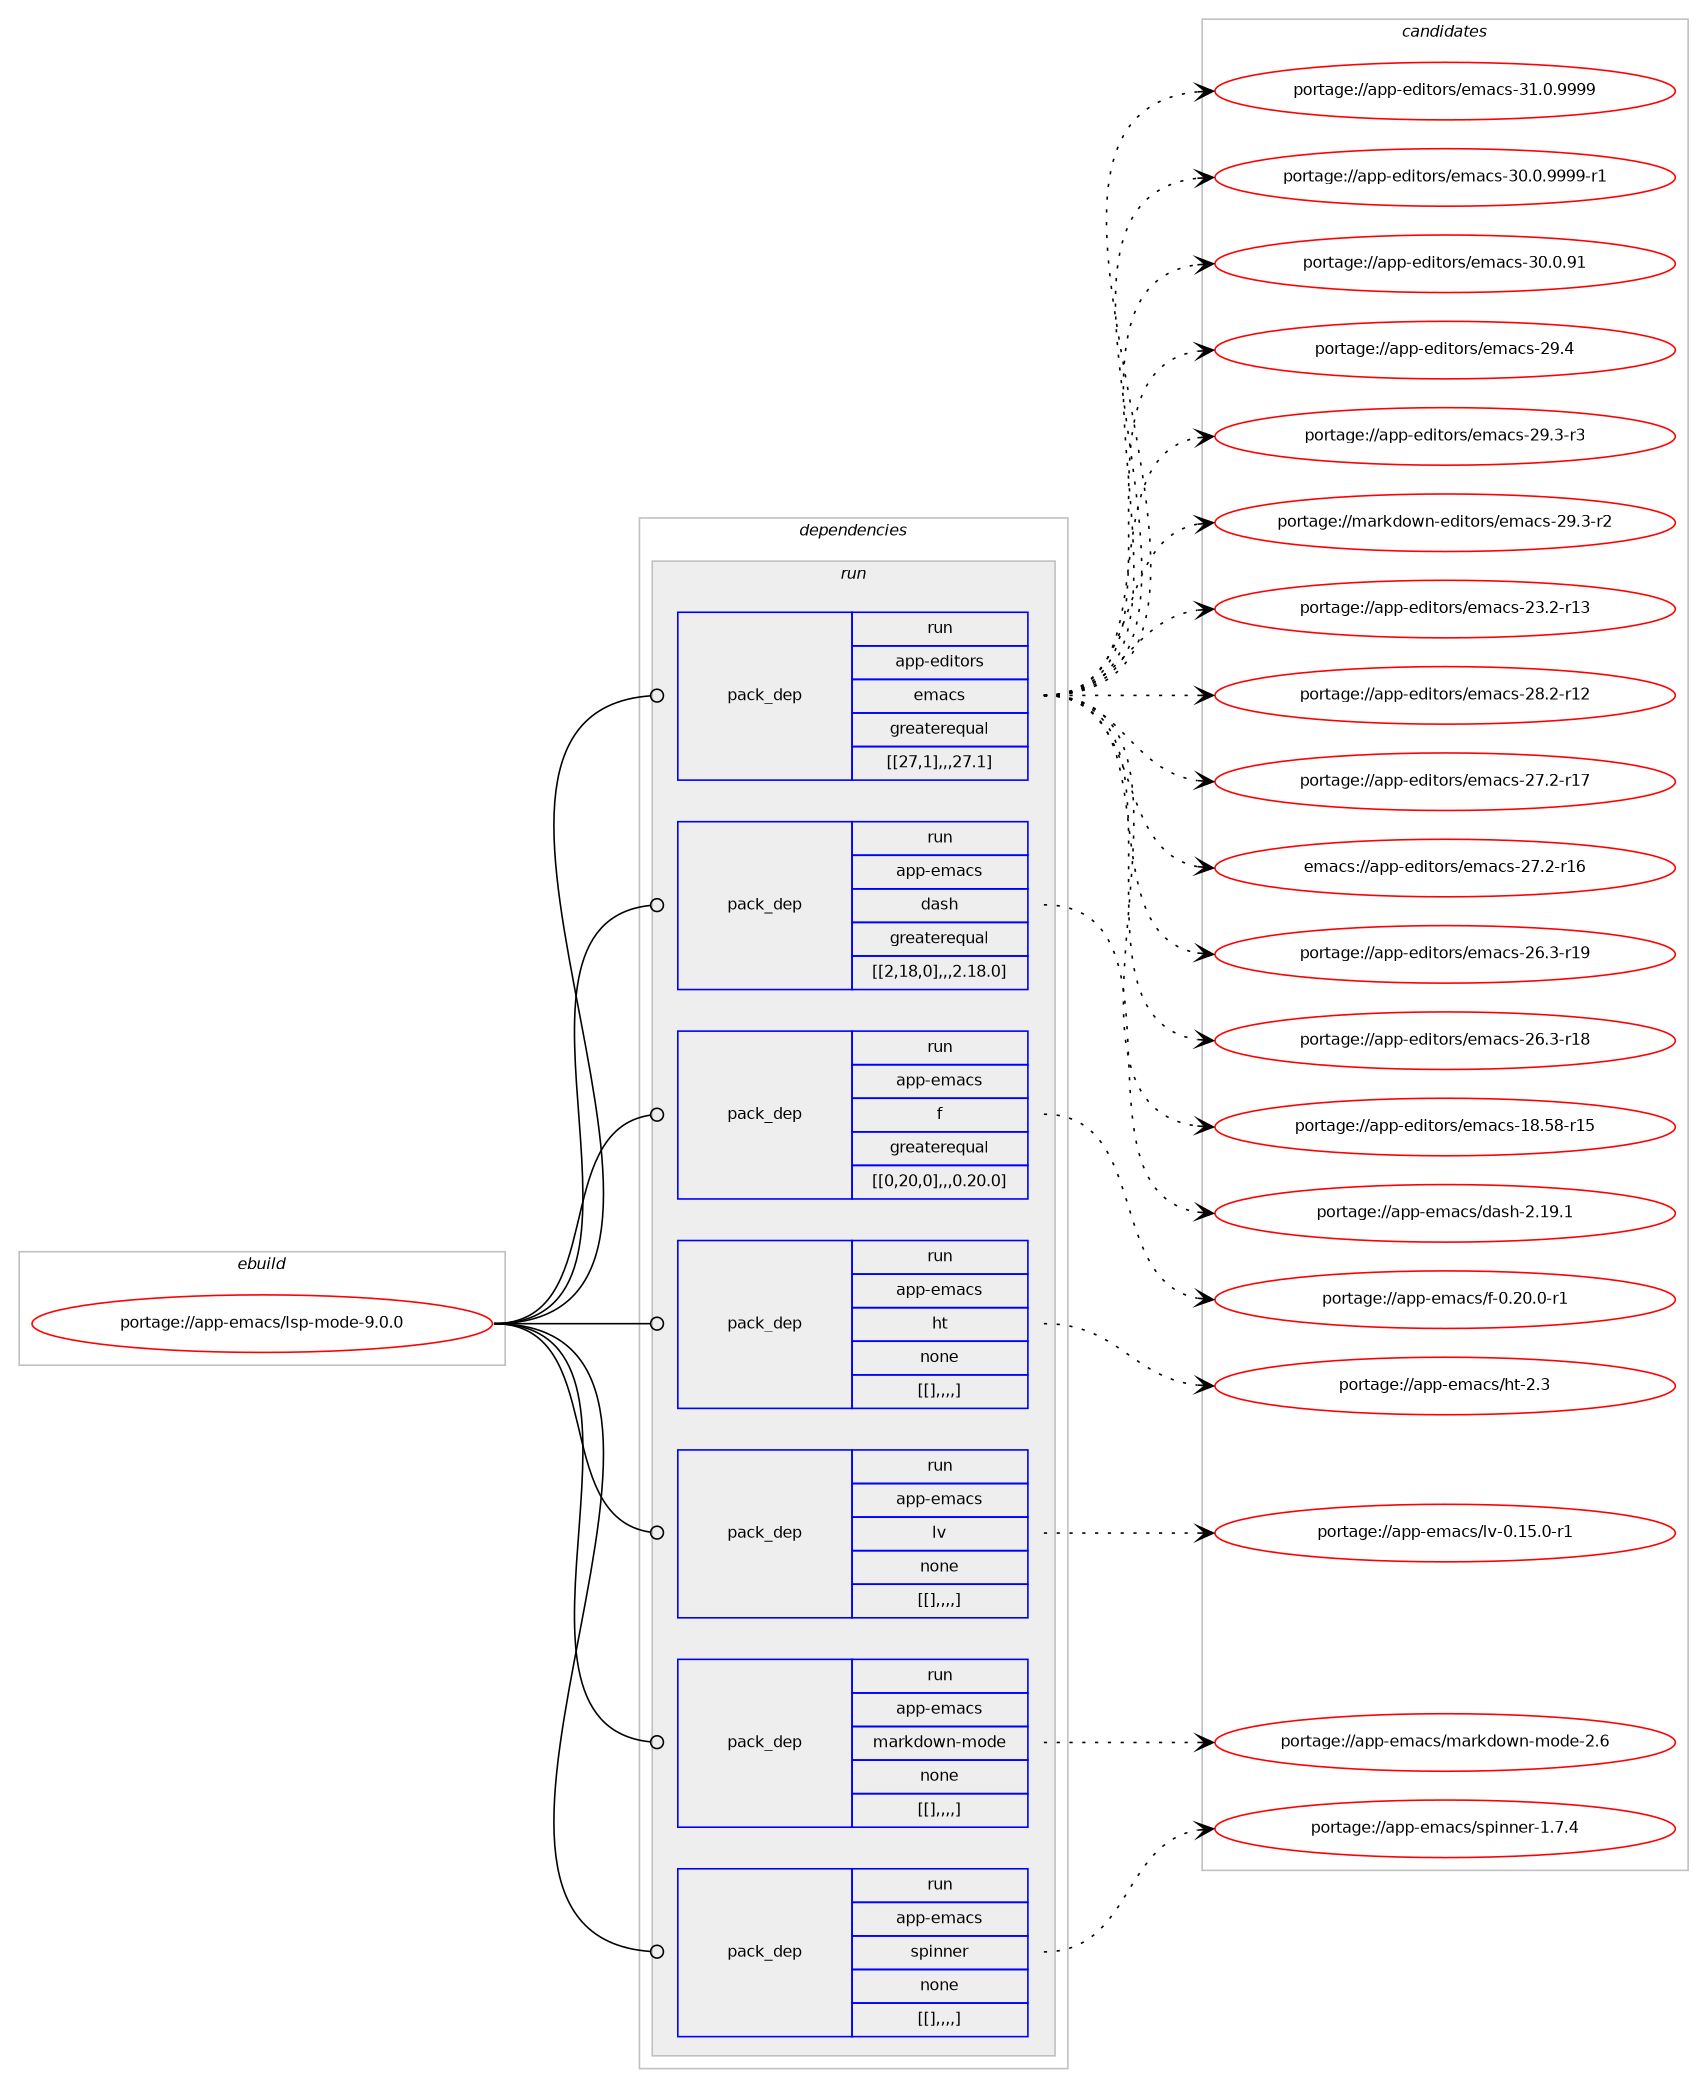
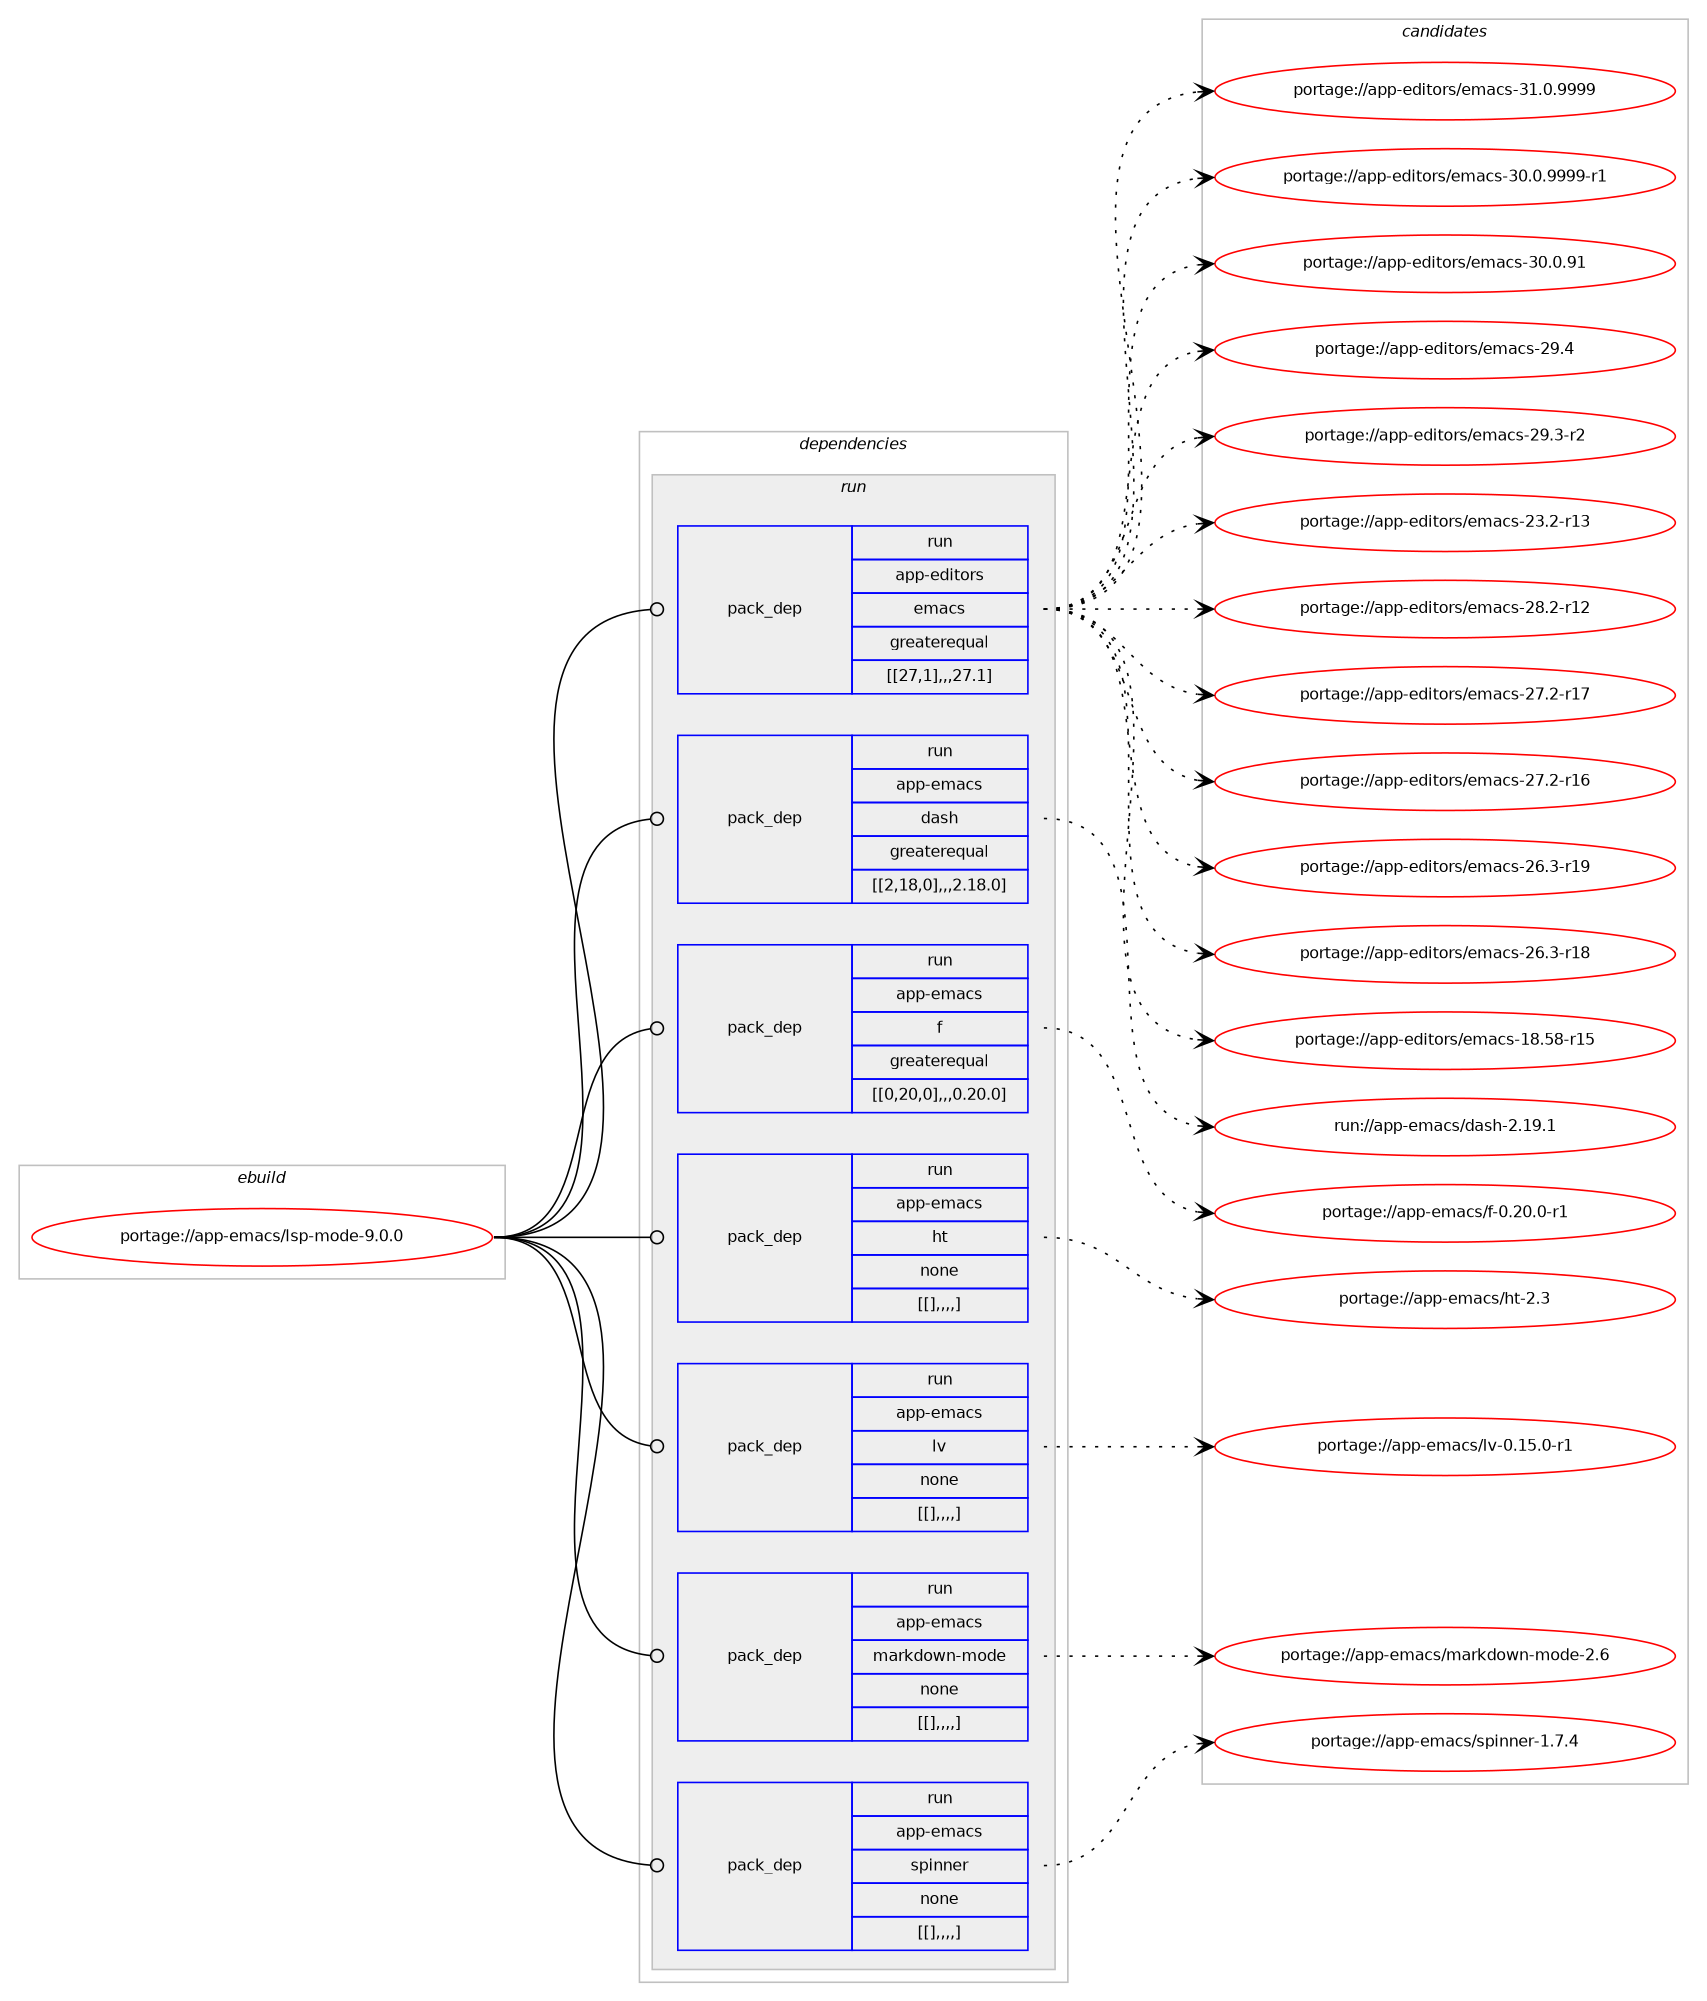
  digraph {
    compound=true
    concentrate=true
    fontname=Helvetica
    fontsize=10
    newrank=true
    rankdir=LR
    ranksep=1.5
    node [color=red fontname=Helvetica fontsize=10]
    edge [arrowhead=vee headport=w style=dotted tailport=e weight=100]
    n1 [label="portage://app-emacs/lsp-mode-9.0.0" width=4]
    n2 [color=blue label=<<TABLE BORDER="0" CELLBORDER="1" CELLSPACING="0" CELLPADDING="4" WIDTH="220"><TR><TD ROWSPAN="6" CELLPADDING="30">pack_dep</TD></TR><TR><TD WIDTH="110">run</TD></TR><TR><TD>app-editors</TD></TR><TR><TD>emacs</TD></TR><TR><TD>greaterequal</TD></TR><TR><TD>[[27,1],,,27.1]</TD></TR></TABLE>> shape=none]
    n3 [color=blue label=<<TABLE BORDER="0" CELLBORDER="1" CELLSPACING="0" CELLPADDING="4" WIDTH="220"><TR><TD ROWSPAN="6" CELLPADDING="30">pack_dep</TD></TR><TR><TD WIDTH="110">run</TD></TR><TR><TD>app-emacs</TD></TR><TR><TD>dash</TD></TR><TR><TD>greaterequal</TD></TR><TR><TD>[[2,18,0],,,2.18.0]</TD></TR></TABLE>> shape=none]
    n4 [color=blue label=<<TABLE BORDER="0" CELLBORDER="1" CELLSPACING="0" CELLPADDING="4" WIDTH="220"><TR><TD ROWSPAN="6" CELLPADDING="30">pack_dep</TD></TR><TR><TD WIDTH="110">run</TD></TR><TR><TD>app-emacs</TD></TR><TR><TD>f</TD></TR><TR><TD>greaterequal</TD></TR><TR><TD>[[0,20,0],,,0.20.0]</TD></TR></TABLE>> shape=none]
    n5 [color=blue label=<<TABLE BORDER="0" CELLBORDER="1" CELLSPACING="0" CELLPADDING="4" WIDTH="220"><TR><TD ROWSPAN="6" CELLPADDING="30">pack_dep</TD></TR><TR><TD WIDTH="110">run</TD></TR><TR><TD>app-emacs</TD></TR><TR><TD>ht</TD></TR><TR><TD>none</TD></TR><TR><TD>[[],,,,]</TD></TR></TABLE>> shape=none]
    n6 [color=blue label=<<TABLE BORDER="0" CELLBORDER="1" CELLSPACING="0" CELLPADDING="4" WIDTH="220"><TR><TD ROWSPAN="6" CELLPADDING="30">pack_dep</TD></TR><TR><TD WIDTH="110">run</TD></TR><TR><TD>app-emacs</TD></TR><TR><TD>lv</TD></TR><TR><TD>none</TD></TR><TR><TD>[[],,,,]</TD></TR></TABLE>> shape=none]
    n7 [color=blue label=<<TABLE BORDER="0" CELLBORDER="1" CELLSPACING="0" CELLPADDING="4" WIDTH="220"><TR><TD ROWSPAN="6" CELLPADDING="30">pack_dep</TD></TR><TR><TD WIDTH="110">run</TD></TR><TR><TD>app-emacs</TD></TR><TR><TD>markdown-mode</TD></TR><TR><TD>none</TD></TR><TR><TD>[[],,,,]</TD></TR></TABLE>> shape=none]
    n8 [color=blue label=<<TABLE BORDER="0" CELLBORDER="1" CELLSPACING="0" CELLPADDING="4" WIDTH="220"><TR><TD ROWSPAN="6" CELLPADDING="30">pack_dep</TD></TR><TR><TD WIDTH="110">run</TD></TR><TR><TD>app-emacs</TD></TR><TR><TD>spinner</TD></TR><TR><TD>none</TD></TR><TR><TD>[[],,,,]</TD></TR></TABLE>> shape=none]
    n9 [label="portage://app-editors/emacs-31.0.9999" width=4]
    n10 [label="portage://app-editors/emacs-30.0.9999-r1" width=4]
    n11 [label="portage://app-editors/emacs-30.0.91" width=4]
    n12 [label="portage://app-editors/emacs-29.4" width=4]
-   n13 [label="portage://app-editors/emacs-29.3-r3" width=4]
-   n14 [label="portage://markdown-editors/emacs-29.3-r2" width=4]
+   n14 [label="portage://app-editors/emacs-29.3-r2" width=4]
    n15 [label="portage://app-editors/emacs-23.2-r13" width=4]
    n16 [label="portage://app-editors/emacs-28.2-r12" width=4]
    n17 [label="portage://app-editors/emacs-27.2-r17" width=4]
-   n18 [label="emacs://app-editors/emacs-27.2-r16" width=4]
+   n18 [label="portage://app-editors/emacs-27.2-r16" width=4]
    n19 [label="portage://app-editors/emacs-26.3-r19" width=4]
    n20 [label="portage://app-editors/emacs-26.3-r18" width=4]
    n21 [label="portage://app-editors/emacs-18.58-r15" width=4]
-   n22 [label="portage://app-emacs/dash-2.19.1" width=4]
+   n22 [label="run://app-emacs/dash-2.19.1" width=4]
    n23 [label="portage://app-emacs/f-0.20.0-r1" width=4]
    n24 [label="portage://app-emacs/ht-2.3" width=4]
    n25 [label="portage://app-emacs/lv-0.15.0-r1" width=4]
    n26 [label="portage://app-emacs/markdown-mode-2.6" width=4]
    n27 [label="portage://app-emacs/spinner-1.7.4" width=4]
    subgraph cluster_1 {
      color=gray
      label=<<i>ebuild</i>>
      n1
    }
    subgraph cluster_2 {
      color=gray
      label=<<i>dependencies</i>>
      subgraph cluster_3 {
        color=gray
        fillcolor="#eeeeee"
        label=<<i>compile</i>>
        style=filled
      }
      subgraph cluster_4 {
        color=gray
        fillcolor="#eeeeee"
        label=<<i>compile and run</i>>
        style=filled
      }
      subgraph cluster_5 {
        color=gray
        fillcolor="#eeeeee"
        label=<<i>run</i>>
        style=filled
        subgraph sub_6 {
          color=gray
          fillcolor="#eeeeee"
          label=<<i>run</i>>
          style=filled
          n2
        }
        subgraph sub_7 {
          color=gray
          fillcolor="#eeeeee"
          label=<<i>run</i>>
          style=filled
          n3
        }
        subgraph sub_8 {
          color=gray
          fillcolor="#eeeeee"
          label=<<i>run</i>>
          style=filled
          n4
        }
        subgraph sub_9 {
          color=gray
          fillcolor="#eeeeee"
          label=<<i>run</i>>
          style=filled
          n5
        }
        subgraph sub_10 {
          color=gray
          fillcolor="#eeeeee"
          label=<<i>run</i>>
          style=filled
          n6
        }
        subgraph sub_11 {
          color=gray
          fillcolor="#eeeeee"
          label=<<i>run</i>>
          style=filled
          n7
        }
        subgraph sub_12 {
          color=gray
          fillcolor="#eeeeee"
          label=<<i>run</i>>
          style=filled
          n8
        }
      }
    }
    subgraph cluster_13 {
      color=gray
      label=<<i>candidates</i>>
      rank=same
      subgraph sub_14 {
        color=black
        label=<<i>candidates</i>>
        nodesep=1
        rank=same
        n9
        n10
        n11
        n12
-       n13
        n14
        n15
        n16
        n17
        n18
        n19
        n20
        n21
      }
      subgraph sub_15 {
        color=black
        label=<<i>candidates</i>>
        nodesep=1
        rank=same
        n22
      }
      subgraph sub_16 {
        color=black
        label=<<i>candidates</i>>
        nodesep=1
        rank=same
        n23
      }
      subgraph sub_17 {
        color=black
        label=<<i>candidates</i>>
        nodesep=1
        rank=same
        n24
      }
      subgraph sub_18 {
        color=black
        label=<<i>candidates</i>>
        nodesep=1
        rank=same
        n25
      }
      subgraph sub_19 {
        color=black
        label=<<i>candidates</i>>
        nodesep=1
        rank=same
        n26
      }
      subgraph sub_20 {
        color=black
        label=<<i>candidates</i>>
        nodesep=1
        rank=same
        n27
      }
    }
    n1 -> n2 [arrowhead=odot style=solid weight=20]
    n1 -> n3 [arrowhead=odot style=solid weight=20]
    n1 -> n4 [arrowhead=odot style=solid weight=20]
    n1 -> n5 [arrowhead=odot style=solid weight=20]
    n1 -> n6 [arrowhead=odot style=solid weight=20]
    n1 -> n7 [arrowhead=odot style=solid weight=20]
    n1 -> n8 [arrowhead=odot style=solid weight=20]
    n2 -> n9
    n2 -> n10
    n2 -> n11
    n2 -> n12
-   n2 -> n13
    n2 -> n14
    n2 -> n15
    n2 -> n16
    n2 -> n17
    n2 -> n18
    n2 -> n19
    n2 -> n20
    n2 -> n21
    n3 -> n22
    n4 -> n23
    n5 -> n24
    n6 -> n25
    n7 -> n26
    n8 -> n27
  }
